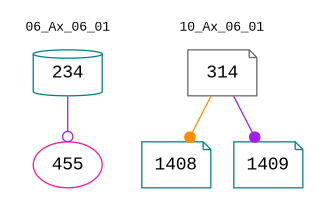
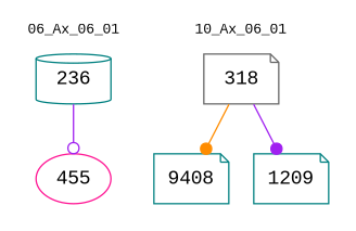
  digraph {
    fontname="Liberation Mono"
    node [color=teal fontname="Liberation Mono" shape=note]
    edge [arrowhead=dot color=purple fontname="Liberation Mono"]
-   n1 [label=234 shape=cylinder]
+   n1 [label=236 shape=cylinder]
    n2 [color=deeppink label=455 shape=ellipse]
-   n3 [color=gray40 label=314]
-   n4 [label=1408]
-   n5 [label=1409]
+   n3 [color=gray40 label=318]
+   n4 [label=9408]
+   n5 [label=1209]
    subgraph cluster_1 {
      color=white
      fontsize=10
      label="06_Ax_06_01"
      n1
      n2
    }
    subgraph cluster_2 {
      color=white
      fontsize=10
      label="10_Ax_06_01"
      n3
      n4
      n5
    }
    n1 -> n2 [arrowhead=odot]
    n3 -> n4 [color=darkorange]
    n3 -> n5
  }
